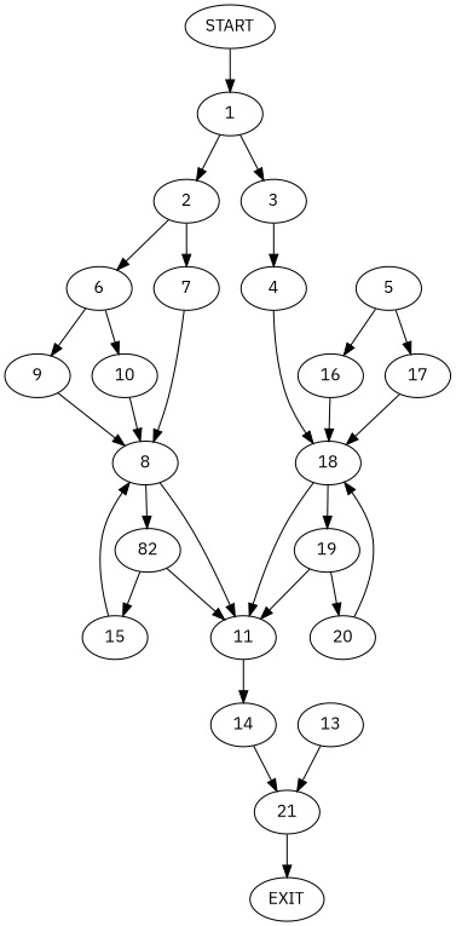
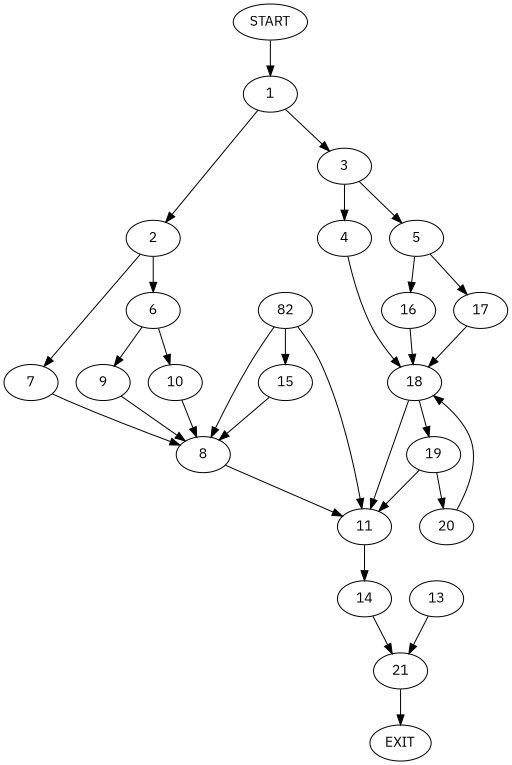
  digraph {
    fontname="IBM Plex Sans"
    node [fontname="IBM Plex Sans"]
    edge [fontname="IBM Plex Sans"]
    n1 [label=START]
    1
    2
    3
    n5 [label=EXIT]
    6
    7
    4
    5
    9
    10
    8
    18
    16
    17
    11
    19
    n18 [label=82]
    14
    15
    13
    21
    20
    n1 -> 1
    1 -> 2
    1 -> 3
    2 -> 6
    2 -> 7
    3 -> 4
+   3 -> 5
    6 -> 9
    6 -> 10
    7 -> 8
    4 -> 18
    5 -> 16
    5 -> 17
    9 -> 8
    10 -> 8
    8 -> 11
-   8 -> n18
+   n18 -> 8
    18 -> 11
    18 -> 19
    16 -> 18
    17 -> 18
    11 -> 14
    19 -> 11
    19 -> 20
    n18 -> 11
    n18 -> 15
    14 -> 21
    15 -> 8
    13 -> 21
    21 -> n5
    20 -> 18
  }
